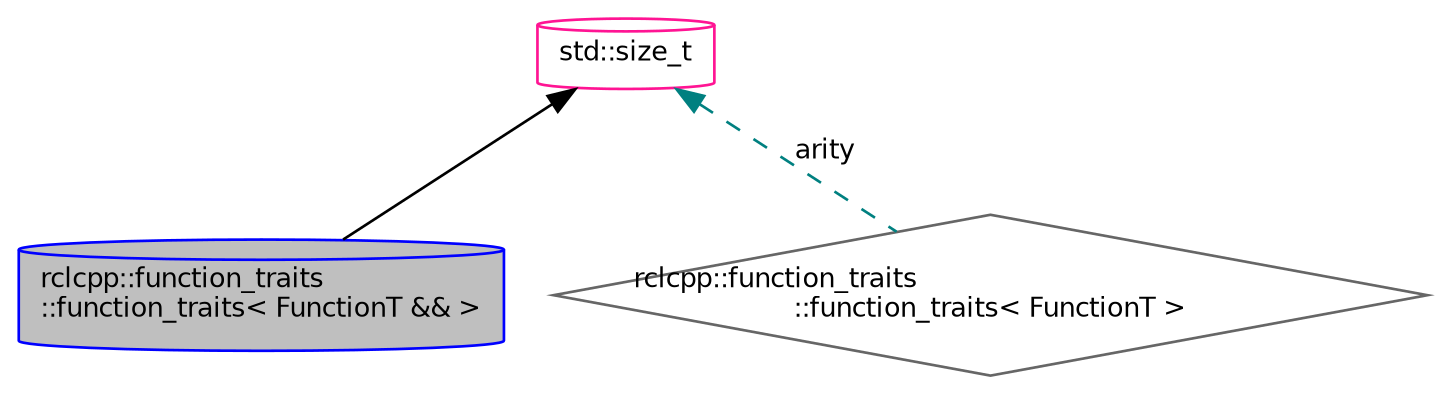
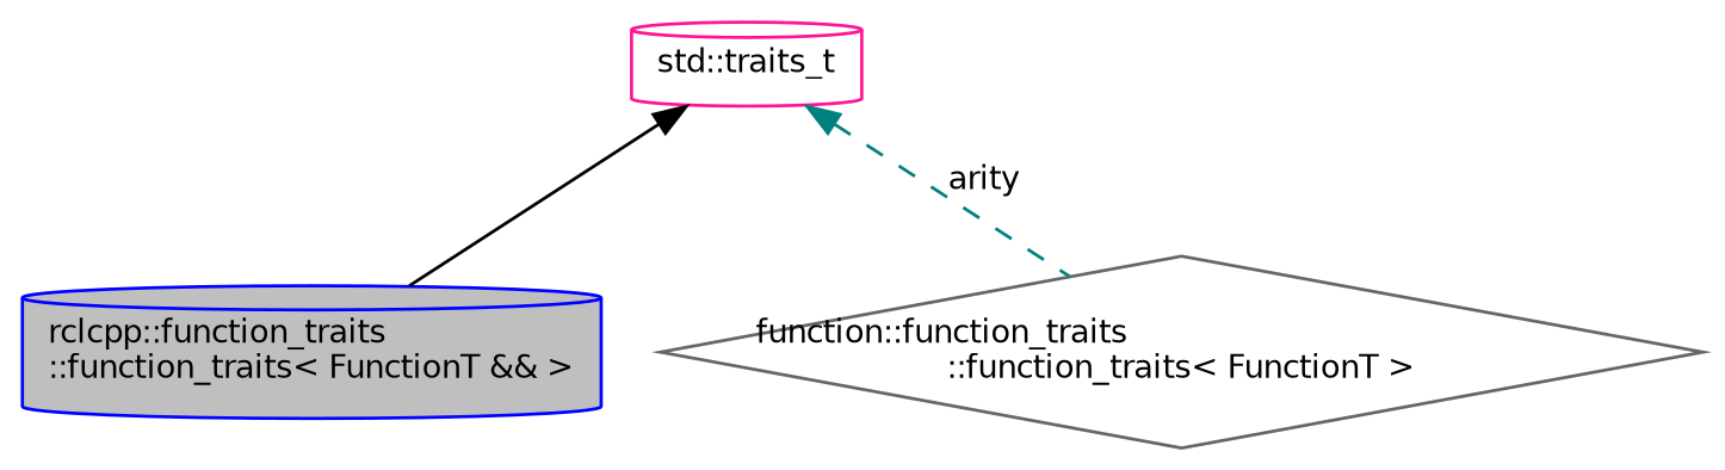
  digraph {
    node [fillcolor=white fontname=Helvetica fontsize=10 shape=cylinder style=filled]
    edge [dir=back fontname=Helvetica fontsize=10 labelfontname=Helvetica labelfontsize=10]
    n1 [color=blue fillcolor=grey75 fontcolor=black height=0.2 label="rclcpp::function_traits\l::function_traits\< FunctionT && \>" width=0.4]
-   n2 [color=gray40 height=0.2 label="rclcpp::function_traits\l::function_traits\< FunctionT \>" shape=diamond width=0.4]
-   n3 [color=deeppink height=0.2 label="std::size_t" width=0.4]
+   n2 [color=gray40 height=0.2 label="function::function_traits\l::function_traits\< FunctionT \>" shape=diamond width=0.4]
+   n3 [color=deeppink height=0.2 label="std::traits_t" width=0.4]
    n3 -> n1 [color=black style=solid]
    n3 -> n2 [color=teal label=" arity" style=dashed]
  }
